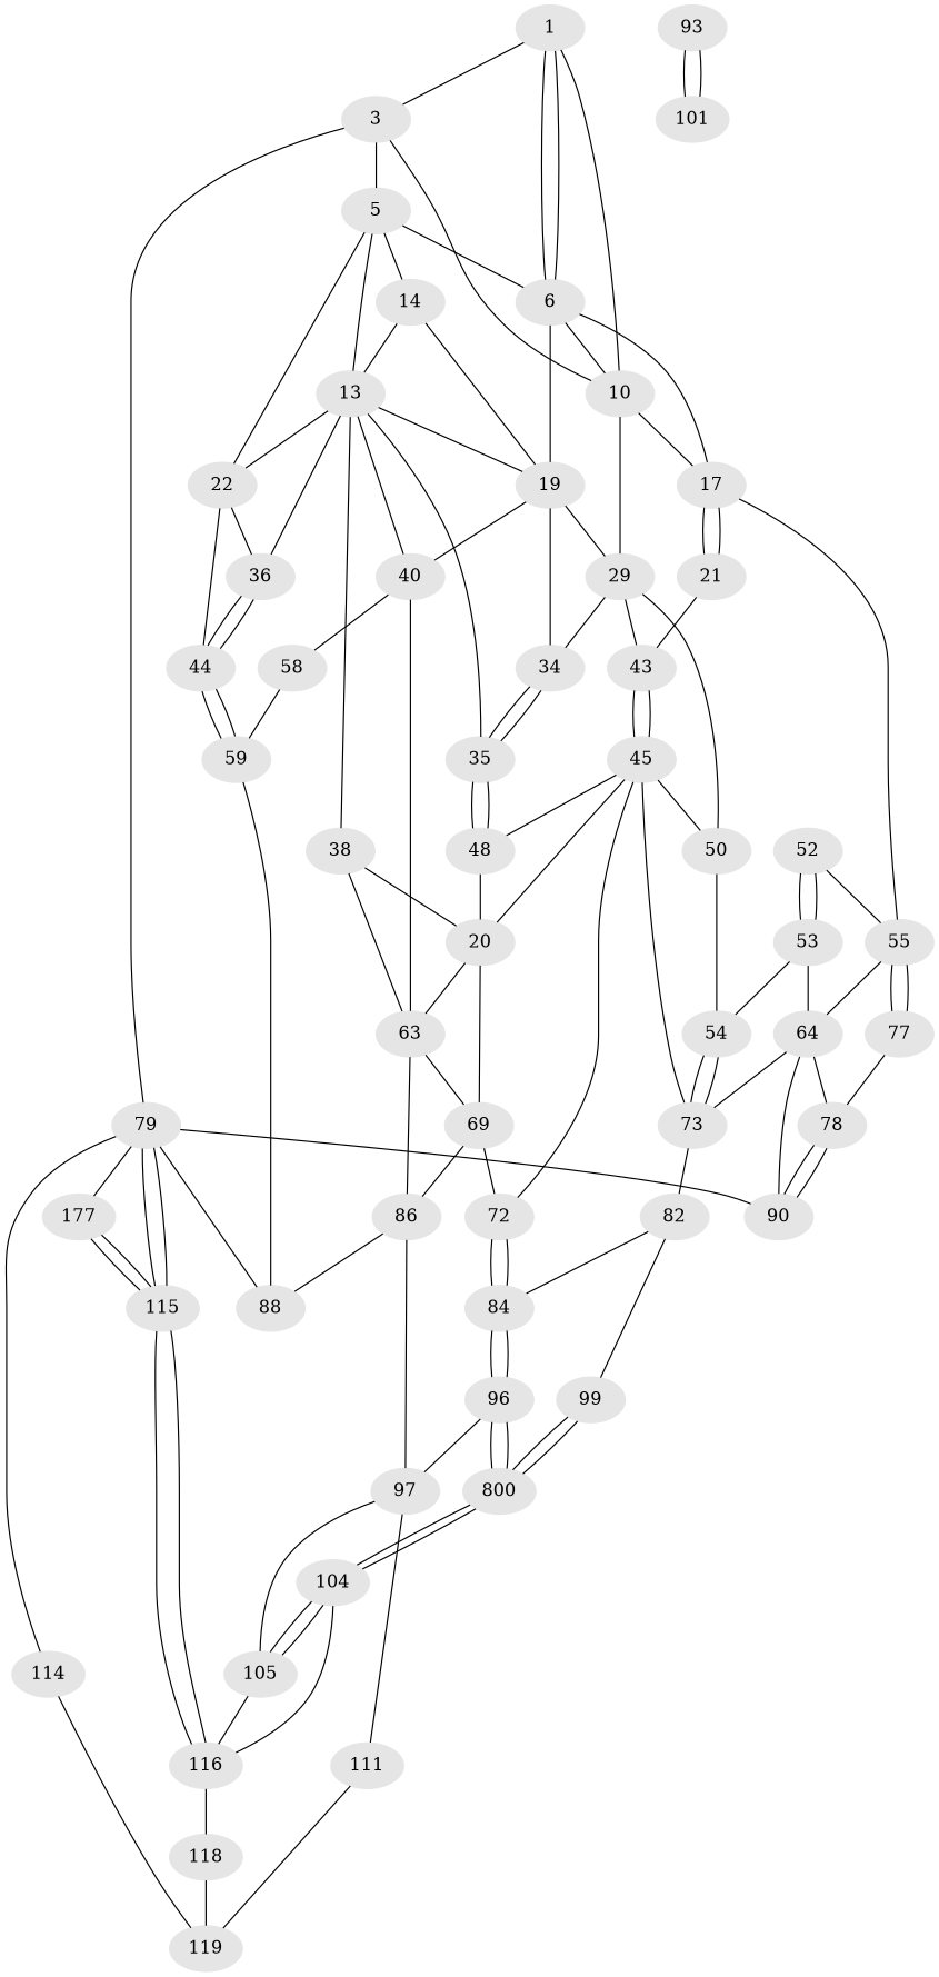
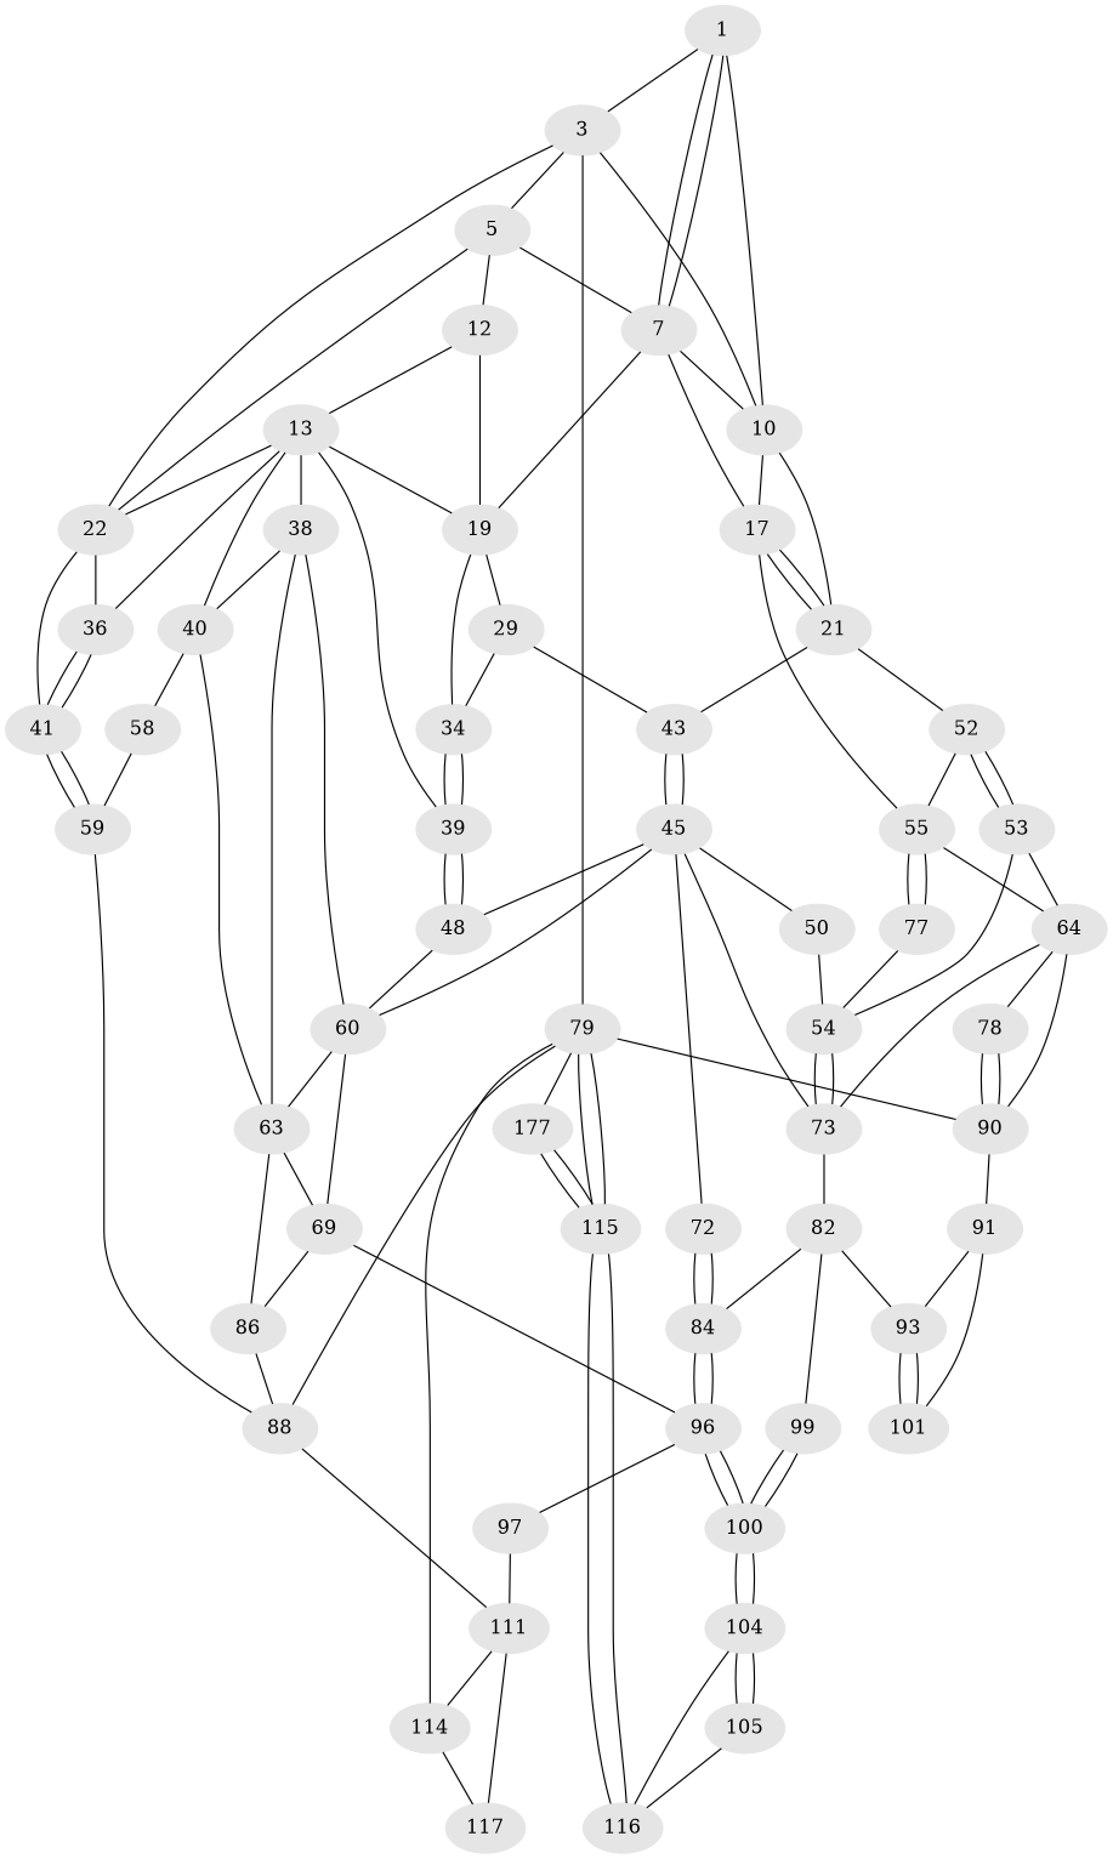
  graph {
    node [color=gray90 style=filled]
    1 [super="+2"]
    3 [super="+4"]
-   7 [super="+8" label=6]
+   7 [super="+8"]
    10 [super="+15+11"]
    5 [super="+14+6"]
    22 [super="+23"]
    79 [super="+95+80"]
    17
    19 [super="+20+31"]
    21 [super="+28"]
-   12 [label=14]
+   12
    13 [super="+25"]
    n13 [label=36]
-   44
+   44 [label=41]
    88 [super="+89"]
    90
    n17 [label=177]
    114
    115
-   35
+   35 [label=39]
    38 [super="+39"]
    40 [super="+57"]
    55 [super="+56"]
    29 [super="+30+41"]
    34
    52
    43
    64 [super="+65"]
    77
    48
-   60 [super="+61" label=20]
+   60 [super="+61"]
    63 [super="+66"]
    58
    50
    53
    59
    45 [super="+51+46"]
    54
    69 [super="+70"]
    86 [super="+87"]
    72
    73 [super="+76+74"]
    84
    82 [super="+83+85"]
    78
    111 [super="+112"]
    97 [super="+98+106"]
+   91 [super="+103+92"]
    93
    101
    96
    99
-   119 [super="+120"]
+   119 [super="+120" label=117]
    116 [super="+117"]
-   100 [label=800]
+   100
    105
    104 [super="+109"]
-   118
    1 -- 3
    1 -- 7
    1 -- 7
    1 -- 10
    3 -- 10
    3 -- 5
+   3 -- 22
    3 -- 79 [weight=2]
    7 -- 10
    7 -- 17
    7 -- 19
    10 -- 17
-   10 -- 29
+   10 -- 21
    5 -- 7
    5 -- 22
    5 -- 12
-   5 -- 13
    22 -- n13
    22 -- 44
    79 -- 88
    79 -- 90
    79 -- n17
    79 -- 114
    79 -- 115
    79 -- 115
    17 -- 21
    17 -- 21
    17 -- 55
    19 -- 29
    19 -- 34
+   21 -- 52
    21 -- 43
    12 -- 19
    12 -- 13
    13 -- 22
    13 -- 19
    13 -- n13
    13 -- 35
    13 -- 38
    13 -- 40
    n13 -- 44
    n13 -- 44
    44 -- 59
    44 -- 59
+   88 -- 111
+   90 -- 91
    n17 -- 115
    n17 -- 115
    114 -- 119
    115 -- 116
    115 -- 116
    35 -- 48
    35 -- 48
-   19 -- 40
+   38 -- 40
    38 -- 60
    38 -- 63
    40 -- 63
    40 -- 58
    55 -- 64
    55 -- 77
    55 -- 77
    29 -- 34
    29 -- 43 [weight=2]
-   29 -- 50
    34 -- 35
    34 -- 35
    52 -- 55
    52 -- 53
    52 -- 53
    43 -- 45
    43 -- 45
    64 -- 90
    64 -- 73
    64 -- 78
-   77 -- 78
+   77 -- 54
    48 -- 60
    60 -- 63 [weight=2]
    60 -- 69
    63 -- 69
    63 -- 86
    58 -- 59
    50 -- 54
    53 -- 64
    53 -- 54
    59 -- 88
    45 -- 48
    45 -- 60
    45 -- 50
    45 -- 72
    45 -- 73
    54 -- 73
    54 -- 73
    69 -- 86
-   69 -- 72
+   69 -- 96
    86 -- 88
-   86 -- 97
    72 -- 84
    72 -- 84
    73 -- 82 [weight=2]
    84 -- 96
    84 -- 96
    82 -- 84
+   82 -- 93
    82 -- 99
    78 -- 90
    78 -- 90
+   111 -- 114
    111 -- 119
    97 -- 111
-   97 -- 105
+   91 -- 93
+   91 -- 101
    93 -- 101
    93 -- 101
    96 -- 97
    96 -- 100
    96 -- 100
    99 -- 100
    99 -- 100
-   116 -- 118
    100 -- 104
    100 -- 104
    105 -- 116
    104 -- 116
    104 -- 105
    104 -- 105
-   118 -- 119 [weight=2]
  }
